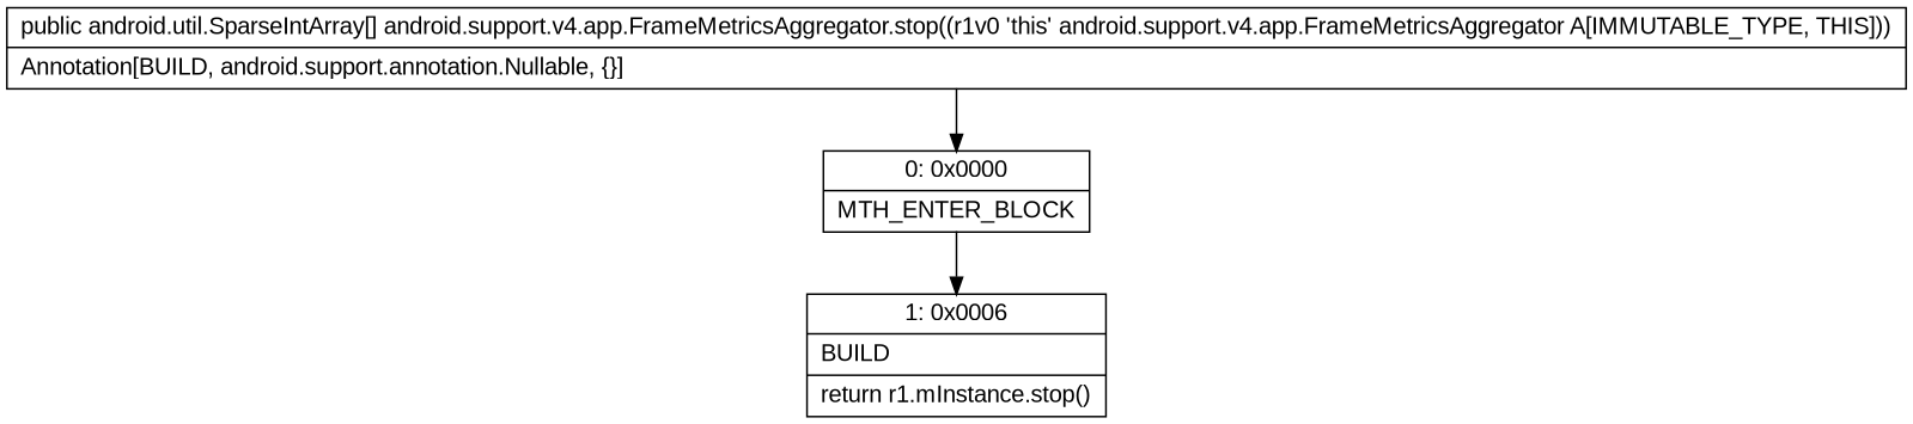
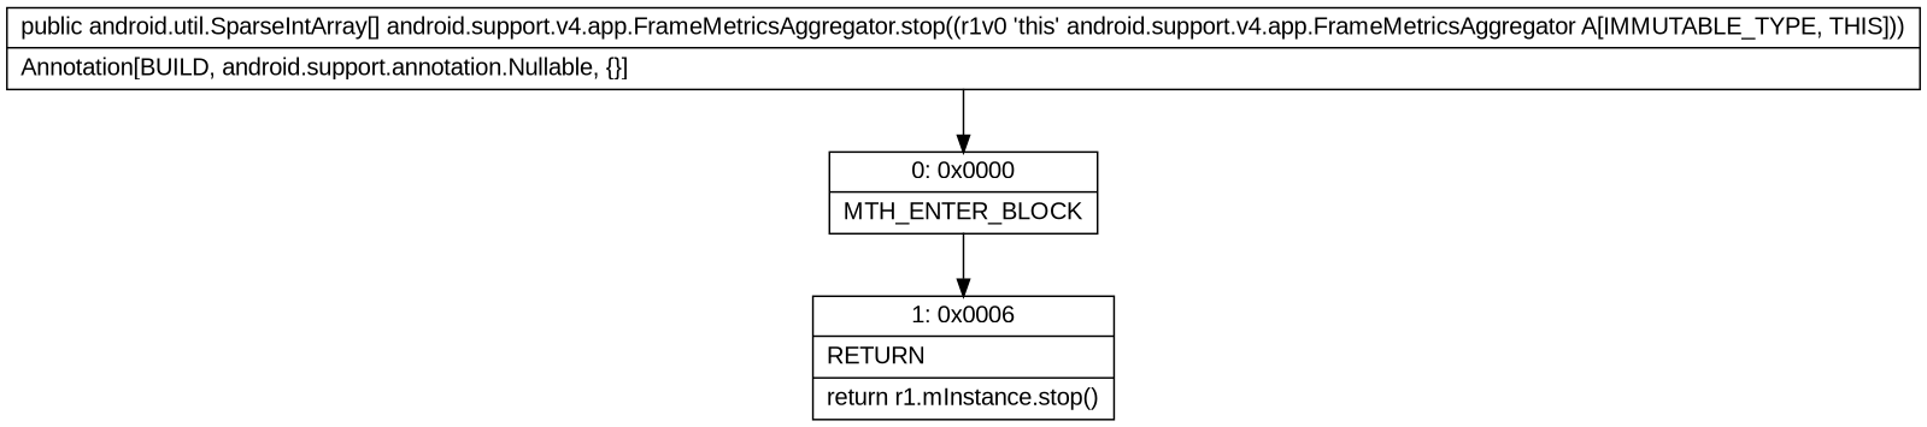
  digraph {
    fontname="Liberation Sans"
    node [shape=record fontname="Liberation Sans"]
    edge [fontname="Liberation Sans"]
    n1 [label="{0\:\ 0x0000|MTH_ENTER_BLOCK\l}"]
-   n2 [label="{1\:\ 0x0006|BUILD\l|return r1.mInstance.stop()\l}"]
+   n2 [label="{1\:\ 0x0006|RETURN\l|return r1.mInstance.stop()\l}"]
    n3 [label="{public android.util.SparseIntArray[] android.support.v4.app.FrameMetricsAggregator.stop((r1v0 'this' android.support.v4.app.FrameMetricsAggregator A[IMMUTABLE_TYPE, THIS]))  | Annotation[BUILD, android.support.annotation.Nullable, \{\}]\l}"]
    n1 -> n2
    n3 -> n1
  }
